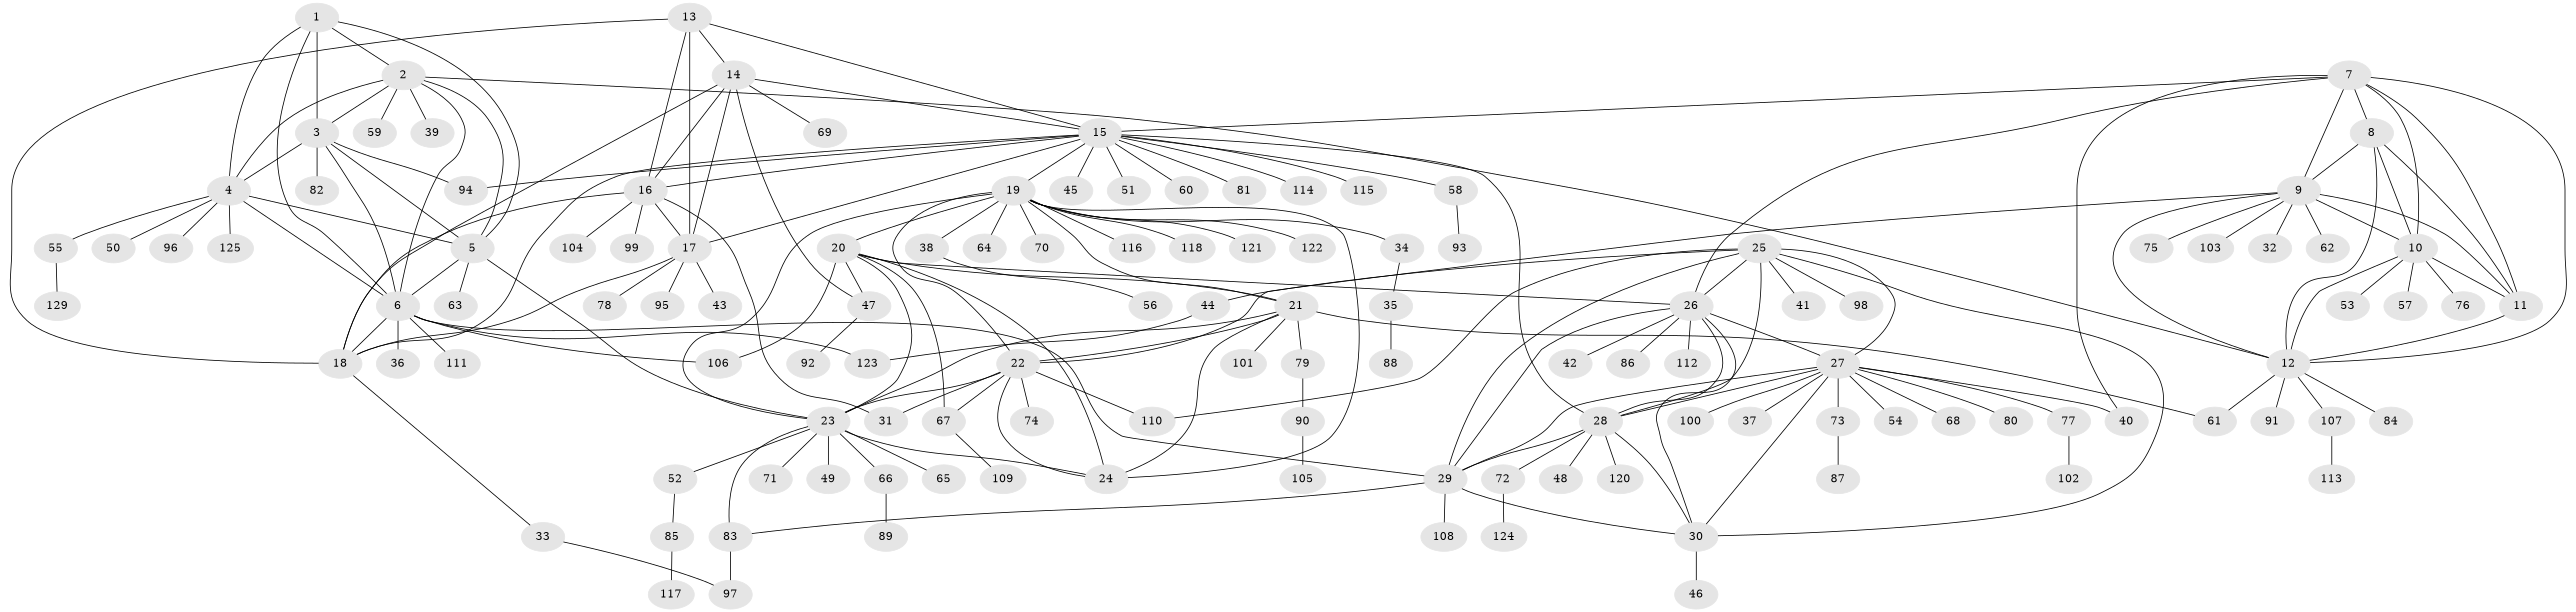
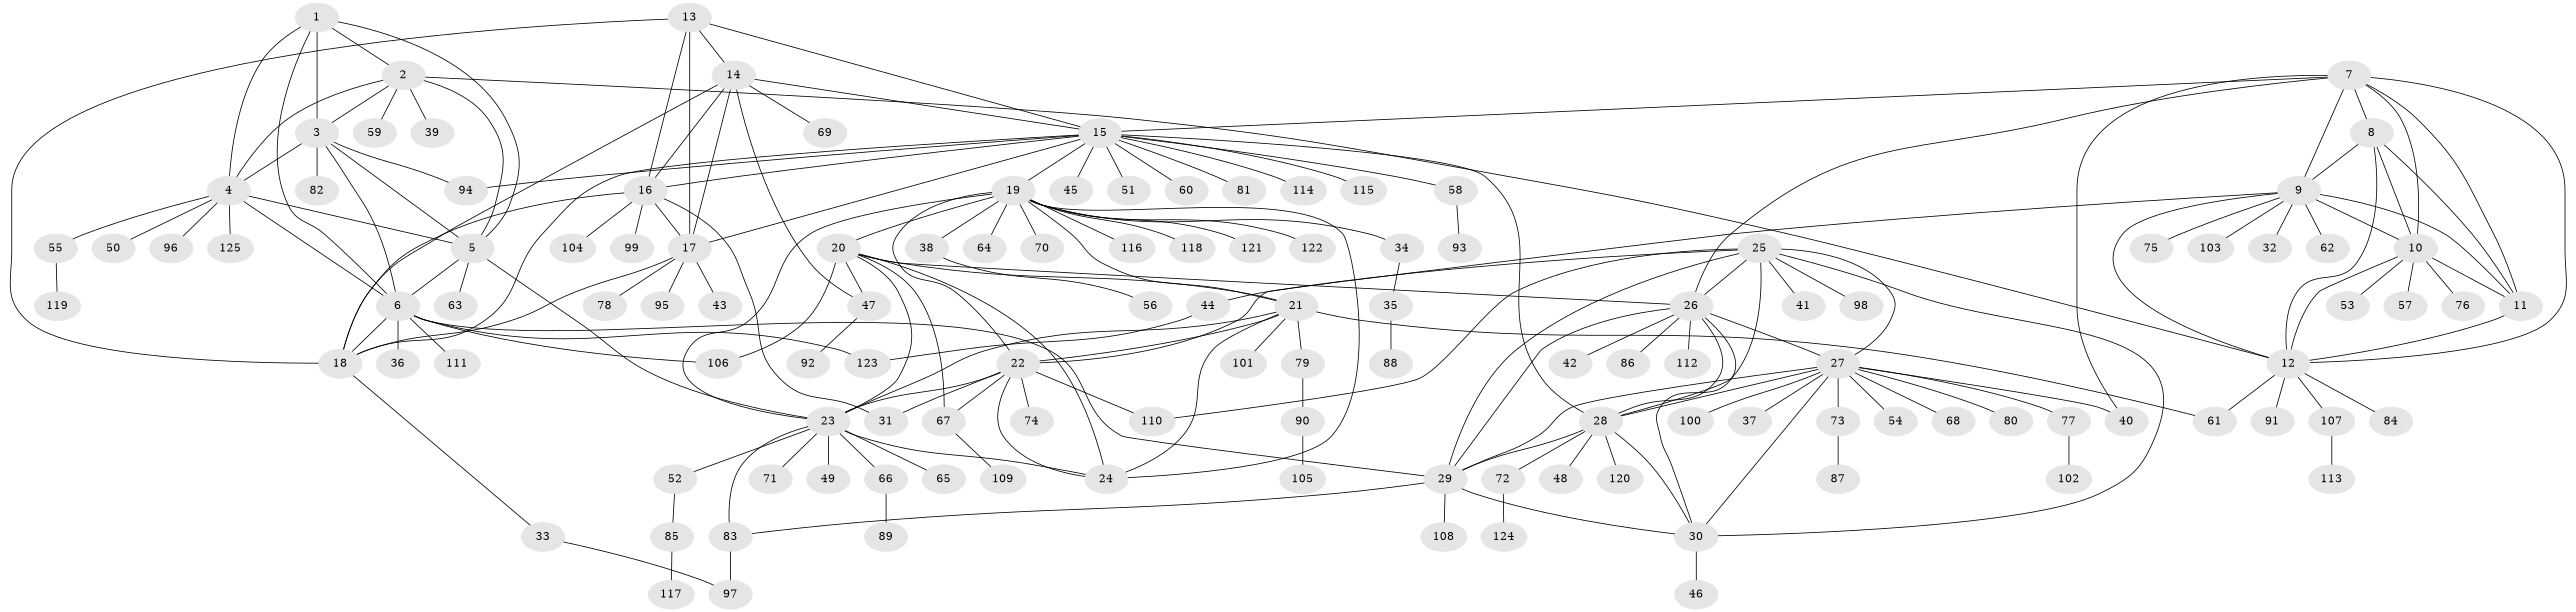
  graph {
    node [color=gray90 style=filled]
    1
    2
    3
    4
    5
    6
    12
    39
    59
    82
    94
    50
    55
    96
    125
    23
    63
    18
    29
    36
    106
    111
    123
    61
    84
    91
    107
-   119 [label=129]
+   119
    24
    49
    52
    65
    66
    71
    83
    33
    30
    108
    7
    8
    9
    10
    11
    15
    26
    40
    22
    32
    62
    75
    103
    53
    57
    76
    16
    17
    19
    28
    45
    51
    58
    60
    81
    114
    115
    27
    42
    86
    112
    31
    67
    74
    110
    113
    13
    14
    47
    69
    99
    104
    43
    78
    95
    92
    20
    21
    34
    38
    64
    70
    116
    118
    121
    122
    48
    72
    120
    93
    97
    79
    101
    35
    56
    90
    109
    85
    89
    25
    41
    44
    98
    37
    54
    68
    73
    77
    80
    100
    46
    87
    102
    124
    88
    117
    105
    1 -- 2
    1 -- 3
    1 -- 4
    1 -- 5
    1 -- 6
    2 -- 3
    2 -- 4
    2 -- 5
-   2 -- 6
    2 -- 12
    2 -- 39
    2 -- 59
    3 -- 4
    3 -- 5
    3 -- 6
    3 -- 82
    3 -- 94
    4 -- 5
    4 -- 6
    4 -- 50
    4 -- 55
    4 -- 96
    4 -- 125
    5 -- 6
    5 -- 23
    5 -- 63
    6 -- 18
    6 -- 29
    6 -- 36
    6 -- 106
    6 -- 111
    6 -- 123
    12 -- 61
    12 -- 84
    12 -- 91
    12 -- 107
    55 -- 119
    23 -- 24
    23 -- 49
    23 -- 52
    23 -- 65
    23 -- 66
    23 -- 71
    23 -- 83
    18 -- 33
    29 -- 83
    29 -- 30
    29 -- 108
    107 -- 113
    52 -- 85
    66 -- 89
    83 -- 97
    33 -- 97
    30 -- 46
    7 -- 12
    7 -- 8
    7 -- 9
    7 -- 10
    7 -- 11
    7 -- 15
    7 -- 26
    7 -- 40
    8 -- 12
    8 -- 9
    8 -- 10
    8 -- 11
    9 -- 12
    9 -- 10
    9 -- 11
    9 -- 22
    9 -- 32
    9 -- 62
    9 -- 75
    9 -- 103
    10 -- 12
    10 -- 11
    10 -- 53
    10 -- 57
    10 -- 76
    11 -- 12
    15 -- 94
    15 -- 18
    15 -- 16
    15 -- 17
    15 -- 19
    15 -- 28
    15 -- 45
    15 -- 51
    15 -- 58
    15 -- 60
    15 -- 81
    15 -- 114
    15 -- 115
    26 -- 29
    26 -- 30
    26 -- 28
    26 -- 27
    26 -- 42
    26 -- 86
    26 -- 112
    22 -- 23
    22 -- 24
    22 -- 31
    22 -- 67
    22 -- 74
    22 -- 110
    16 -- 18
    16 -- 17
    16 -- 31
    16 -- 99
    16 -- 104
    17 -- 18
    17 -- 43
    17 -- 78
    17 -- 95
    19 -- 23
    19 -- 24
    19 -- 22
    19 -- 20
    19 -- 21
    19 -- 34
    19 -- 38
    19 -- 64
    19 -- 70
    19 -- 116
    19 -- 118
    19 -- 121
    19 -- 122
    28 -- 29
    28 -- 30
    28 -- 48
    28 -- 72
    28 -- 120
    58 -- 93
    27 -- 29
    27 -- 30
    27 -- 40
    27 -- 28
    27 -- 37
    27 -- 54
    27 -- 68
    27 -- 73
    27 -- 77
    27 -- 80
    27 -- 100
    67 -- 109
    13 -- 18
    13 -- 15
    13 -- 16
    13 -- 17
    13 -- 14
    14 -- 18
    14 -- 15
    14 -- 16
    14 -- 17
    14 -- 47
    14 -- 69
    47 -- 92
    20 -- 23
    20 -- 106
    20 -- 24
    20 -- 26
    20 -- 67
    20 -- 47
    20 -- 21
    21 -- 23
    21 -- 61
    21 -- 24
    21 -- 22
    21 -- 79
    21 -- 101
    34 -- 35
    38 -- 56
    72 -- 124
    79 -- 90
    35 -- 88
    90 -- 105
    85 -- 117
    25 -- 29
    25 -- 30
    25 -- 26
    25 -- 28
    25 -- 27
    25 -- 110
    25 -- 41
    25 -- 44
    25 -- 98
    44 -- 123
    73 -- 87
    77 -- 102
  }
